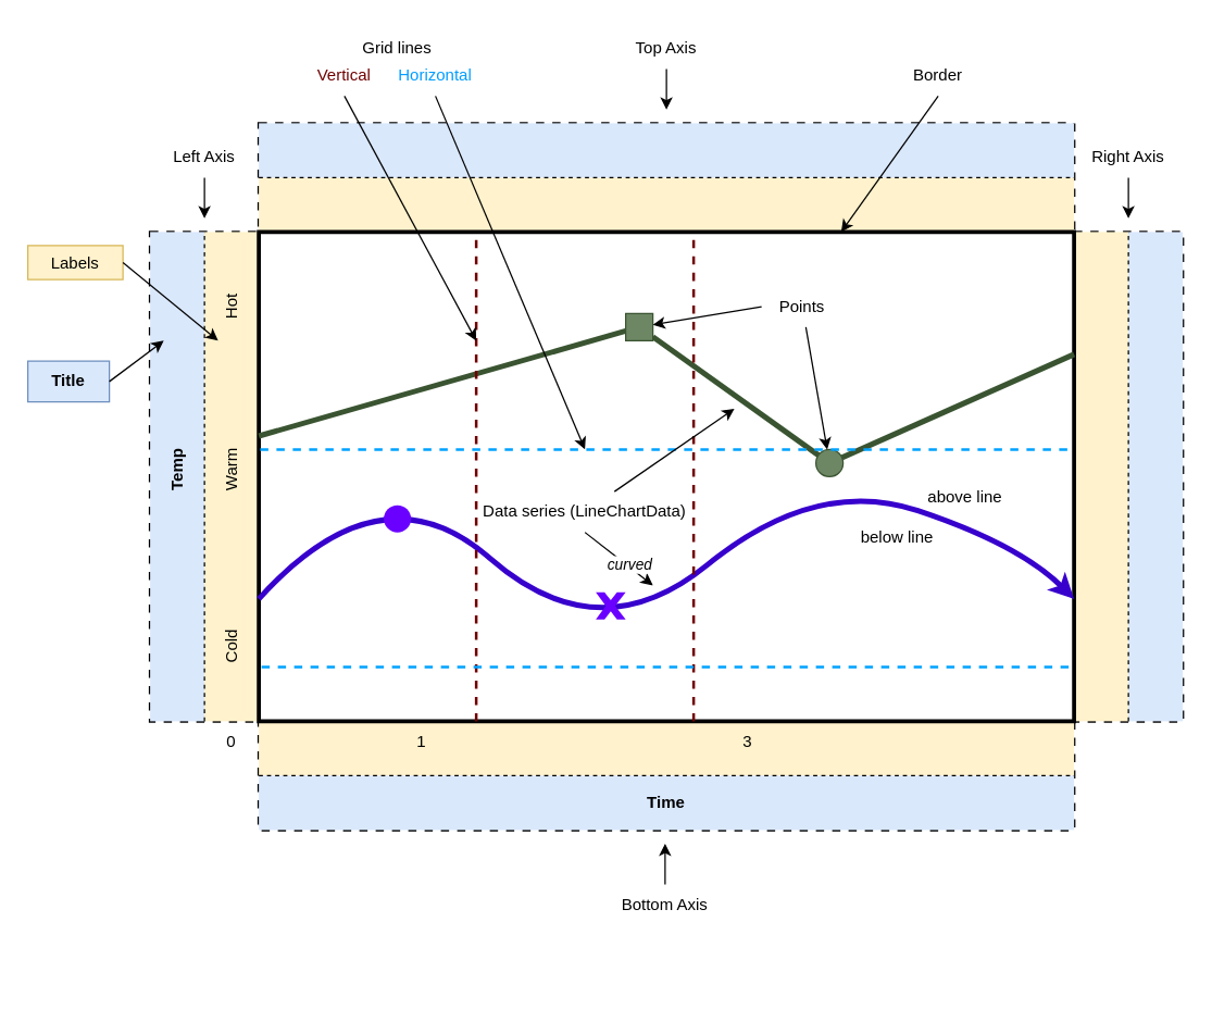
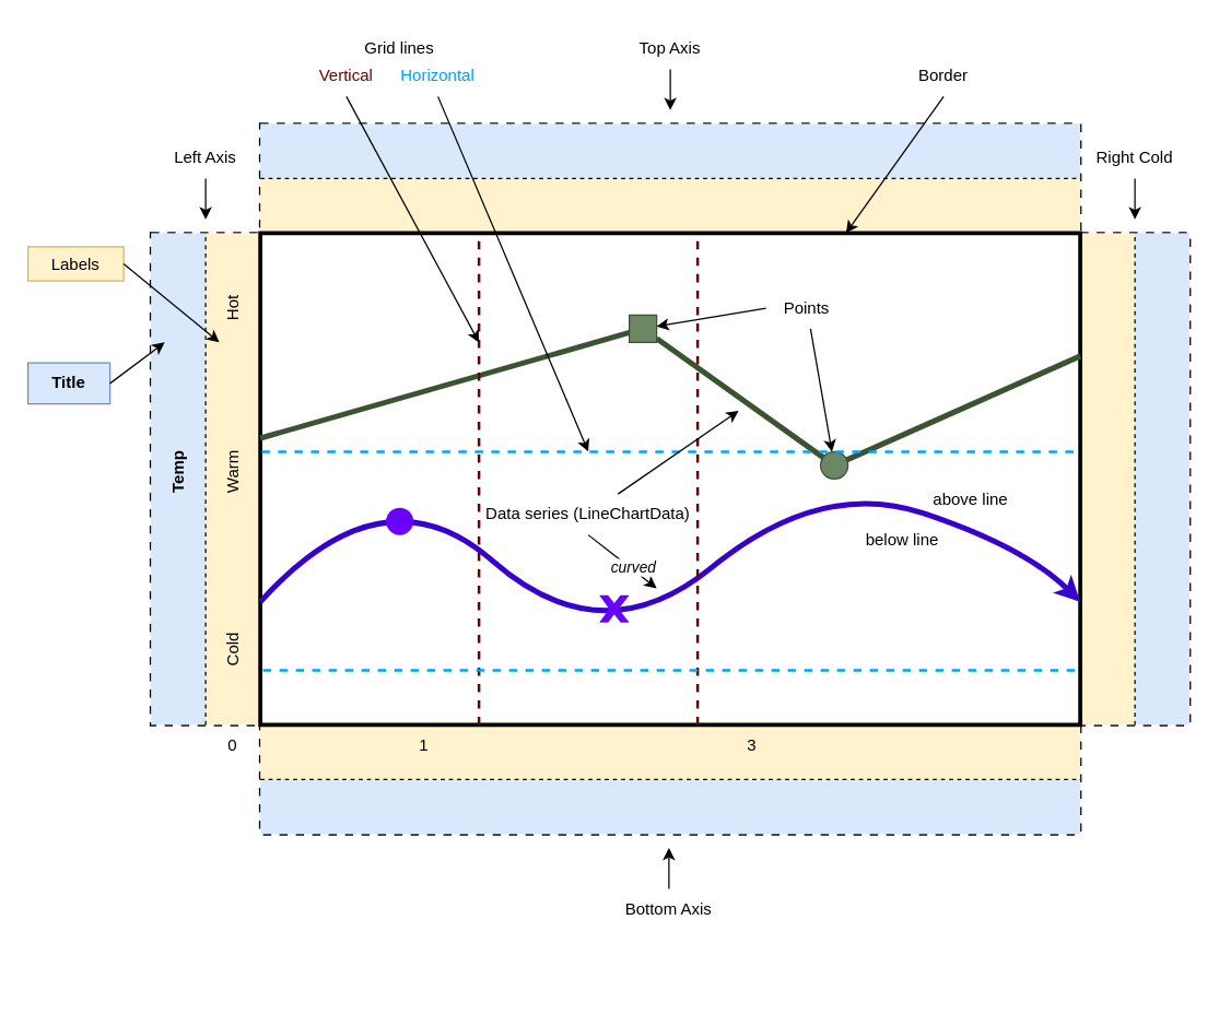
  <mxCell id="0" />
  <mxCell id="1" parent="0" />
  <mxCell id="2" value="" style="rounded=0;whiteSpace=wrap;html=1;dashed=1;strokeWidth=2;" vertex="1" parent="1"><mxGeometry x="790" y="170" width="80" height="360" as="geometry" /></mxCell>
  <mxCell id="3" value="" style="rounded=0;whiteSpace=wrap;html=1;dashed=1;fillColor=#fff2cc;shadow=0;fixDash=0;strokeColor=none;" vertex="1" parent="1"><mxGeometry x="790" y="170" width="40" height="360" as="geometry" /></mxCell>
  <mxCell id="4" value="" style="rounded=0;whiteSpace=wrap;html=1;dashed=1;strokeWidth=2;" vertex="1" parent="1"><mxGeometry x="190" y="530" width="600" height="80" as="geometry" /></mxCell>
  <mxCell id="5" value="" style="rounded=0;whiteSpace=wrap;html=1;dashed=1;fillColor=#fff2cc;shadow=0;fixDash=0;strokeColor=none;" vertex="1" parent="1"><mxGeometry x="190" y="530" width="600" height="40" as="geometry" /></mxCell>
  <mxCell id="6" value="" style="rounded=0;whiteSpace=wrap;html=1;dashed=1;strokeWidth=2;" vertex="1" parent="1"><mxGeometry x="110" y="170" width="80" height="360" as="geometry" /></mxCell>
  <mxCell id="7" value="" style="rounded=0;whiteSpace=wrap;html=1;dashed=1;fillColor=#fff2cc;shadow=0;fixDash=0;strokeColor=none;horizontal=0;" vertex="1" parent="1"><mxGeometry x="150" y="170" width="40" height="360" as="geometry" /></mxCell>
  <mxCell id="8" value="" style="rounded=0;whiteSpace=wrap;html=1;dashed=1;strokeWidth=2;strokeColor=default;" vertex="1" parent="1"><mxGeometry x="190" y="90" width="600" height="80" as="geometry" /></mxCell>
  <mxCell id="9" value="" style="rounded=0;whiteSpace=wrap;html=1;shadow=0;dashed=1;sketch=0;fillColor=#fff2cc;strokeColor=none;" vertex="1" parent="1"><mxGeometry x="190" y="130" width="600" height="40" as="geometry" /></mxCell>
  <mxCell id="10" value="" style="rounded=0;html=1;horizontal=1;strokeWidth=3;" vertex="1" parent="1"><mxGeometry x="190" y="170" width="600" height="360" as="geometry" /></mxCell>
  <mxCell id="11" value="" style="rounded=0;whiteSpace=wrap;html=1;dashed=1;fillColor=#dae8fc;strokeColor=none;" vertex="1" parent="1"><mxGeometry x="190" y="90" width="600" height="40" as="geometry" /></mxCell>
  <mxCell id="12" value="" style="rounded=0;whiteSpace=wrap;html=1;dashed=1;fillColor=#dae8fc;strokeColor=none;" vertex="1" parent="1"><mxGeometry x="190" y="570" width="600" height="40" as="geometry" /></mxCell>
  <mxCell id="13" value="" style="rounded=0;whiteSpace=wrap;html=1;dashed=1;fillColor=#dae8fc;strokeColor=none;" vertex="1" parent="1"><mxGeometry x="830" y="170" width="40" height="360" as="geometry" /></mxCell>
  <mxCell id="14" value="" style="rounded=0;whiteSpace=wrap;html=1;dashed=1;fillColor=#dae8fc;strokeColor=none;" vertex="1" parent="1"><mxGeometry x="110" y="170" width="40" height="360" as="geometry" /></mxCell>
  <mxCell id="15" value="" style="group" vertex="1" connectable="0" parent="1"><mxGeometry x="120" y="100" width="60" height="60" as="geometry" /></mxCell>
  <mxCell id="16" style="edgeStyle=orthogonalEdgeStyle;rounded=0;orthogonalLoop=1;jettySize=auto;html=1;strokeColor=default;" edge="1" parent="15" source="17"><mxGeometry relative="1" as="geometry"><mxPoint x="30" y="60" as="targetPoint" /></mxGeometry></mxCell>
  <mxCell id="17" value="Left Axis" style="text;html=1;strokeColor=none;fillColor=none;align=center;verticalAlign=middle;whiteSpace=wrap;rounded=0;" vertex="1" parent="15"><mxGeometry width="60" height="30" as="geometry" /></mxCell>
  <mxCell id="18" value="" style="group" vertex="1" connectable="0" parent="1"><mxGeometry x="460" y="20" width="60" height="60" as="geometry" /></mxCell>
  <mxCell id="19" style="edgeStyle=orthogonalEdgeStyle;rounded=0;orthogonalLoop=1;jettySize=auto;html=1;strokeColor=default;" edge="1" parent="18" source="20"><mxGeometry relative="1" as="geometry"><mxPoint x="30" y="60" as="targetPoint" /></mxGeometry></mxCell>
  <mxCell id="20" value="Top Axis" style="text;html=1;strokeColor=none;fillColor=none;align=center;verticalAlign=middle;whiteSpace=wrap;rounded=0;" vertex="1" parent="18"><mxGeometry width="60" height="30" as="geometry" /></mxCell>
  <mxCell id="21" value="" style="group" vertex="1" connectable="0" parent="1"><mxGeometry x="800" y="100" width="60" height="60" as="geometry" /></mxCell>
  <mxCell id="22" style="edgeStyle=orthogonalEdgeStyle;rounded=0;orthogonalLoop=1;jettySize=auto;html=1;strokeColor=default;" edge="1" parent="21" source="23"><mxGeometry relative="1" as="geometry"><mxPoint x="30" y="60" as="targetPoint" /></mxGeometry></mxCell>
- <mxCell id="23" value="Right Axis" style="text;html=1;strokeColor=none;fillColor=none;align=center;verticalAlign=middle;whiteSpace=wrap;rounded=0;" vertex="1" parent="21"><mxGeometry width="60" height="30" as="geometry" /></mxCell>
+ <mxCell id="23" value="Right Cold" style="text;html=1;strokeColor=none;fillColor=none;align=center;verticalAlign=middle;whiteSpace=wrap;rounded=0;" vertex="1" parent="21"><mxGeometry width="60" height="30" as="geometry" /></mxCell>
  <mxCell id="24" value="" style="group" vertex="1" connectable="0" parent="1"><mxGeometry x="480" y="660" width="80" height="60" as="geometry" /></mxCell>
  <mxCell id="25" value="Bottom Axis" style="text;html=1;strokeColor=none;fillColor=none;align=center;verticalAlign=middle;whiteSpace=wrap;rounded=0;" vertex="1" parent="24"><mxGeometry x="-31" y="-10" width="80" height="30" as="geometry" /></mxCell>
  <mxCell id="26" value="" style="endArrow=classic;html=1;rounded=0;strokeColor=default;exitX=0.5;exitY=0;exitDx=0;exitDy=0;" edge="1" parent="1" source="25"><mxGeometry width="50" height="50" relative="1" as="geometry"><mxPoint x="439" y="640" as="sourcePoint" /><mxPoint x="489" y="620" as="targetPoint" /></mxGeometry></mxCell>
  <mxCell id="27" value="Labels" style="text;html=1;strokeColor=#d6b656;fillColor=#fff2cc;align=center;verticalAlign=middle;whiteSpace=wrap;rounded=0;" vertex="1" parent="1"><mxGeometry x="20" y="180" width="70" height="25" as="geometry" /></mxCell>
  <mxCell id="28" value="" style="endArrow=classic;html=1;rounded=0;strokeColor=default;exitX=1;exitY=0.5;exitDx=0;exitDy=0;" edge="1" parent="1" source="27"><mxGeometry width="50" height="50" relative="1" as="geometry"><mxPoint x="470" y="370" as="sourcePoint" /><mxPoint x="160" y="250" as="targetPoint" /></mxGeometry></mxCell>
  <mxCell id="29" value="&lt;b&gt;Title&lt;/b&gt;" style="text;html=1;strokeColor=#6c8ebf;fillColor=#dae8fc;align=center;verticalAlign=middle;whiteSpace=wrap;rounded=0;" vertex="1" parent="1"><mxGeometry x="20" y="265" width="60" height="30" as="geometry" /></mxCell>
  <mxCell id="30" value="" style="endArrow=classic;html=1;rounded=0;strokeColor=default;exitX=1;exitY=0.5;exitDx=0;exitDy=0;" edge="1" parent="1" source="29"><mxGeometry width="50" height="50" relative="1" as="geometry"><mxPoint x="470" y="370" as="sourcePoint" /><mxPoint x="120" y="250" as="targetPoint" /></mxGeometry></mxCell>
  <mxCell id="31" value="" style="endArrow=none;html=1;rounded=0;strokeColor=default;dashed=1;exitX=0;exitY=0;exitDx=0;exitDy=0;entryX=1;entryY=0;entryDx=0;entryDy=0;" edge="1" parent="1" source="9" target="9"><mxGeometry width="50" height="50" relative="1" as="geometry"><mxPoint x="470" y="370" as="sourcePoint" /><mxPoint x="520" y="320" as="targetPoint" /></mxGeometry></mxCell>
  <mxCell id="32" value="" style="endArrow=none;html=1;rounded=0;dashed=1;strokeColor=default;entryX=0;entryY=0;entryDx=0;entryDy=0;exitX=0;exitY=1;exitDx=0;exitDy=0;" edge="1" parent="1" source="7" target="7"><mxGeometry width="50" height="50" relative="1" as="geometry"><mxPoint x="470" y="370" as="sourcePoint" /><mxPoint x="520" y="320" as="targetPoint" /></mxGeometry></mxCell>
  <mxCell id="33" value="" style="endArrow=none;html=1;rounded=0;dashed=1;strokeColor=default;entryX=0;entryY=0;entryDx=0;entryDy=0;exitX=1;exitY=1;exitDx=0;exitDy=0;" edge="1" parent="1" source="3" target="13"><mxGeometry width="50" height="50" relative="1" as="geometry"><mxPoint x="470" y="370" as="sourcePoint" /><mxPoint x="520" y="320" as="targetPoint" /></mxGeometry></mxCell>
  <mxCell id="34" value="" style="endArrow=none;html=1;rounded=0;dashed=1;strokeColor=default;exitX=0;exitY=1;exitDx=0;exitDy=0;entryX=1;entryY=0;entryDx=0;entryDy=0;" edge="1" parent="1" source="5" target="12"><mxGeometry width="50" height="50" relative="1" as="geometry"><mxPoint x="470" y="370" as="sourcePoint" /><mxPoint x="520" y="320" as="targetPoint" /></mxGeometry></mxCell>
  <mxCell id="35" value="Cold" style="text;html=1;strokeColor=none;fillColor=none;align=center;verticalAlign=middle;whiteSpace=wrap;rounded=0;horizontal=0;" vertex="1" parent="1"><mxGeometry x="140" y="460" width="60" height="30" as="geometry" /></mxCell>
  <mxCell id="36" value="Warm" style="text;html=1;strokeColor=none;fillColor=none;align=center;verticalAlign=middle;whiteSpace=wrap;rounded=0;horizontal=0;" vertex="1" parent="1"><mxGeometry x="140" y="330" width="60" height="30" as="geometry" /></mxCell>
  <mxCell id="37" value="Hot" style="text;html=1;strokeColor=none;fillColor=none;align=center;verticalAlign=middle;whiteSpace=wrap;rounded=0;fontColor=#000000;horizontal=0;" vertex="1" parent="1"><mxGeometry x="140" y="210" width="60" height="30" as="geometry" /></mxCell>
  <mxCell id="38" value="Temp" style="text;html=1;strokeColor=none;fillColor=none;align=center;verticalAlign=middle;whiteSpace=wrap;rounded=0;fontColor=#000000;horizontal=0;fontStyle=1" vertex="1" parent="1"><mxGeometry x="100" y="330" width="60" height="30" as="geometry" /></mxCell>
  <mxCell id="39" value="1" style="text;html=1;strokeColor=none;fillColor=none;align=center;verticalAlign=middle;whiteSpace=wrap;rounded=0;fontColor=#000000;" vertex="1" parent="1"><mxGeometry x="280" y="530" width="60" height="30" as="geometry" /></mxCell>
  <mxCell id="40" value="0" style="text;html=1;strokeColor=none;fillColor=none;align=center;verticalAlign=middle;whiteSpace=wrap;rounded=0;fontColor=#000000;" vertex="1" parent="1"><mxGeometry x="140" y="530" width="60" height="30" as="geometry" /></mxCell>
  <mxCell id="41" value="3" style="text;html=1;strokeColor=none;fillColor=none;align=center;verticalAlign=middle;whiteSpace=wrap;rounded=0;fontColor=#000000;" vertex="1" parent="1"><mxGeometry x="520" y="530" width="60" height="30" as="geometry" /></mxCell>
- <mxCell id="42" value="Time" style="text;html=1;strokeColor=none;fillColor=none;align=center;verticalAlign=middle;whiteSpace=wrap;rounded=0;fontColor=#000000;fontStyle=1" vertex="1" parent="1"><mxGeometry x="460" y="575" width="60" height="30" as="geometry" /></mxCell>
  <mxCell id="43" value="Border" style="text;html=1;strokeColor=none;fillColor=none;align=center;verticalAlign=middle;whiteSpace=wrap;rounded=0;fontColor=#000000;" vertex="1" parent="1"><mxGeometry x="660" y="40" width="60" height="30" as="geometry" /></mxCell>
  <mxCell id="44" value="" style="endArrow=classic;html=1;rounded=0;strokeColor=default;fontColor=#000000;exitX=0.5;exitY=1;exitDx=0;exitDy=0;" edge="1" parent="1" source="43" target="10"><mxGeometry width="50" height="50" relative="1" as="geometry"><mxPoint x="440" y="340" as="sourcePoint" /><mxPoint x="490" y="290" as="targetPoint" /></mxGeometry></mxCell>
  <mxCell id="45" value="" style="endArrow=none;html=1;rounded=0;strokeColor=#3A5431;strokeWidth=4;fontColor=#000000;fillColor=#6d8764;" edge="1" parent="1" source="48" target="47"><mxGeometry width="50" height="50" relative="1" as="geometry"><mxPoint x="600" y="280" as="sourcePoint" /><mxPoint x="463" y="240" as="targetPoint" /></mxGeometry></mxCell>
  <mxCell id="46" value="" style="endArrow=none;html=1;rounded=0;strokeColor=#3A5431;fontColor=#000000;exitX=0;exitY=0.417;exitDx=0;exitDy=0;exitPerimeter=0;fillColor=#6d8764;strokeWidth=4;" edge="1" parent="1" source="10" target="47"><mxGeometry width="50" height="50" relative="1" as="geometry"><mxPoint x="190" y="320" as="sourcePoint" /><mxPoint x="465" y="235" as="targetPoint" /></mxGeometry></mxCell>
  <mxCell id="47" value="" style="rounded=0;whiteSpace=wrap;html=1;shadow=0;sketch=0;strokeWidth=1;fillColor=#6d8764;fontColor=#ffffff;strokeColor=#3A5431;" vertex="1" parent="1"><mxGeometry x="460" y="230" width="20" height="20" as="geometry" /></mxCell>
  <mxCell id="48" value="" style="ellipse;whiteSpace=wrap;html=1;aspect=fixed;shadow=0;sketch=0;strokeColor=#3A5431;strokeWidth=1;fontColor=#ffffff;fillColor=#6d8764;" vertex="1" parent="1"><mxGeometry x="600" y="330" width="20" height="20" as="geometry" /></mxCell>
  <mxCell id="49" value="" style="endArrow=none;html=1;rounded=0;strokeColor=#3A5431;strokeWidth=4;fontColor=#000000;fillColor=#6d8764;entryX=0;entryY=0.25;entryDx=0;entryDy=0;" edge="1" parent="1" source="48" target="3"><mxGeometry width="50" height="50" relative="1" as="geometry"><mxPoint x="440" y="320" as="sourcePoint" /><mxPoint x="490" y="270" as="targetPoint" /></mxGeometry></mxCell>
  <mxCell id="50" value="Points" style="text;html=1;strokeColor=none;fillColor=none;align=center;verticalAlign=middle;whiteSpace=wrap;rounded=0;fontColor=#000000;" vertex="1" parent="1"><mxGeometry x="560" y="210" width="60" height="30" as="geometry" /></mxCell>
  <mxCell id="51" value="" style="endArrow=classic;html=1;rounded=0;strokeColor=default;strokeWidth=1;fontColor=#000000;" edge="1" parent="1" source="50" target="48"><mxGeometry width="50" height="50" relative="1" as="geometry"><mxPoint x="450" y="370" as="sourcePoint" /><mxPoint x="710" y="280" as="targetPoint" /></mxGeometry></mxCell>
  <mxCell id="52" value="" style="endArrow=classic;html=1;rounded=0;strokeColor=default;strokeWidth=1;fontColor=#000000;exitX=0;exitY=0.5;exitDx=0;exitDy=0;" edge="1" parent="1" source="50" target="47"><mxGeometry width="50" height="50" relative="1" as="geometry"><mxPoint x="440" y="370" as="sourcePoint" /><mxPoint x="490" y="320" as="targetPoint" /></mxGeometry></mxCell>
  <mxCell id="53" value="" style="curved=1;endArrow=classic;html=1;rounded=0;strokeColor=#3700CC;strokeWidth=4;fontColor=#000000;exitX=0;exitY=0.75;exitDx=0;exitDy=0;entryX=0;entryY=0.75;entryDx=0;entryDy=0;fillColor=#6a00ff;" edge="1" parent="1" source="10" target="3"><mxGeometry width="50" height="50" relative="1" as="geometry"><mxPoint x="440" y="370" as="sourcePoint" /><mxPoint x="490" y="320" as="targetPoint" /><Array as="points"><mxPoint x="280" y="340" /><mxPoint x="440" y="480" /><mxPoint x="600" y="350" /><mxPoint x="750" y="400" /></Array></mxGeometry></mxCell>
  <mxCell id="54" value="" style="verticalLabelPosition=bottom;verticalAlign=top;html=1;shape=mxgraph.basic.x;shadow=0;sketch=0;strokeColor=none;strokeWidth=1;fontColor=#ffffff;fillColor=#6a00ff;" vertex="1" parent="1"><mxGeometry x="438" y="435" width="22" height="20" as="geometry" /></mxCell>
  <mxCell id="55" value="" style="ellipse;whiteSpace=wrap;html=1;aspect=fixed;shadow=0;sketch=0;strokeColor=none;strokeWidth=1;fontColor=#ffffff;fillColor=#6a00ff;" vertex="1" parent="1"><mxGeometry x="282" y="371" width="20" height="20" as="geometry" /></mxCell>
  <mxCell id="56" value="" style="endArrow=none;html=1;rounded=0;dashed=1;strokeColor=#6F0000;strokeWidth=2;fontColor=#000000;fillColor=#a20025;" edge="1" parent="1"><mxGeometry width="50" height="50" relative="1" as="geometry"><mxPoint x="350" y="530" as="sourcePoint" /><mxPoint x="350" y="170" as="targetPoint" /></mxGeometry></mxCell>
  <mxCell id="57" value="" style="endArrow=none;html=1;rounded=0;dashed=1;strokeColor=#6F0000;strokeWidth=2;fontColor=#000000;fillColor=#a20025;" edge="1" parent="1"><mxGeometry width="50" height="50" relative="1" as="geometry"><mxPoint x="510" y="530" as="sourcePoint" /><mxPoint x="510" y="170" as="targetPoint" /></mxGeometry></mxCell>
  <mxCell id="58" value="" style="endArrow=none;html=1;rounded=0;dashed=1;strokeColor=#00a2ff;strokeWidth=2;fontColor=#000000;fillColor=#1ba1e2;" edge="1" parent="1"><mxGeometry width="50" height="50" relative="1" as="geometry"><mxPoint x="191" y="330" as="sourcePoint" /><mxPoint x="791" y="330" as="targetPoint" /></mxGeometry></mxCell>
  <mxCell id="59" value="Grid lines" style="text;html=1;strokeColor=none;fillColor=none;align=center;verticalAlign=middle;whiteSpace=wrap;rounded=0;fontColor=#000000;" vertex="1" parent="1"><mxGeometry x="262" y="20" width="60" height="30" as="geometry" /></mxCell>
  <mxCell id="60" value="Vertical" style="text;html=1;strokeColor=none;fillColor=none;align=center;verticalAlign=middle;whiteSpace=wrap;rounded=0;fontColor=#6f0000;" vertex="1" parent="1"><mxGeometry x="223" y="40" width="60" height="30" as="geometry" /></mxCell>
  <mxCell id="61" value="" style="endArrow=none;html=1;rounded=0;dashed=1;strokeColor=#00a2ff;strokeWidth=2;fontColor=#000000;fillColor=#1ba1e2;" edge="1" parent="1"><mxGeometry width="50" height="50" relative="1" as="geometry"><mxPoint x="192" y="490" as="sourcePoint" /><mxPoint x="792" y="490" as="targetPoint" /></mxGeometry></mxCell>
  <mxCell id="62" value="Horizontal" style="text;html=1;strokeColor=none;fillColor=none;align=center;verticalAlign=middle;whiteSpace=wrap;rounded=0;fontColor=#009dff;" vertex="1" parent="1"><mxGeometry x="290" y="40" width="60" height="30" as="geometry" /></mxCell>
  <mxCell id="63" value="" style="endArrow=classic;html=1;rounded=0;strokeColor=#000000;strokeWidth=1;fontColor=#009dff;exitX=0.5;exitY=1;exitDx=0;exitDy=0;" edge="1" parent="1" source="60"><mxGeometry width="50" height="50" relative="1" as="geometry"><mxPoint x="440" y="320" as="sourcePoint" /><mxPoint x="350" y="250" as="targetPoint" /></mxGeometry></mxCell>
  <mxCell id="64" value="" style="endArrow=classic;html=1;rounded=0;strokeColor=#000000;strokeWidth=1;fontColor=#009dff;exitX=0.5;exitY=1;exitDx=0;exitDy=0;" edge="1" parent="1" source="62"><mxGeometry width="50" height="50" relative="1" as="geometry"><mxPoint x="440" y="320" as="sourcePoint" /><mxPoint x="430" y="330" as="targetPoint" /></mxGeometry></mxCell>
  <mxCell id="65" value="Data series (LineChartData)" style="text;html=1;strokeColor=none;fillColor=none;align=center;verticalAlign=middle;whiteSpace=wrap;rounded=0;fontColor=#000000;" vertex="1" parent="1"><mxGeometry x="350" y="361" width="160" height="30" as="geometry" /></mxCell>
  <mxCell id="66" value="" style="endArrow=classic;html=1;rounded=0;strokeColor=#000000;strokeWidth=1;fontColor=#000000;" edge="1" parent="1" source="65"><mxGeometry width="50" height="50" relative="1" as="geometry"><mxPoint x="440" y="360" as="sourcePoint" /><mxPoint x="540" y="300" as="targetPoint" /></mxGeometry></mxCell>
  <mxCell id="67" value="" style="endArrow=classic;html=1;rounded=0;strokeColor=#000000;strokeWidth=1;fontColor=#000000;exitX=0.5;exitY=1;exitDx=0;exitDy=0;" edge="1" parent="1" source="65"><mxGeometry width="50" height="50" relative="1" as="geometry"><mxPoint x="440" y="360" as="sourcePoint" /><mxPoint x="480" y="430" as="targetPoint" /></mxGeometry></mxCell>
  <mxCell id="68" value="curved" style="edgeLabel;html=1;align=center;verticalAlign=middle;resizable=0;points=[];fontColor=#000000;fontStyle=2" vertex="1" connectable="0" parent="67"><mxGeometry x="0.261" y="1" relative="1" as="geometry"><mxPoint as="offset" /></mxGeometry></mxCell>
  <mxCell id="69" value="below line" style="text;html=1;strokeColor=none;fillColor=none;align=center;verticalAlign=middle;whiteSpace=wrap;rounded=0;fontColor=#000000;" vertex="1" parent="1"><mxGeometry x="630" y="380" width="60" height="30" as="geometry" /></mxCell>
  <mxCell id="70" value="above line" style="text;html=1;strokeColor=none;fillColor=none;align=center;verticalAlign=middle;whiteSpace=wrap;rounded=0;fontColor=#000000;" vertex="1" parent="1"><mxGeometry x="680" y="350" width="60" height="30" as="geometry" /></mxCell>
